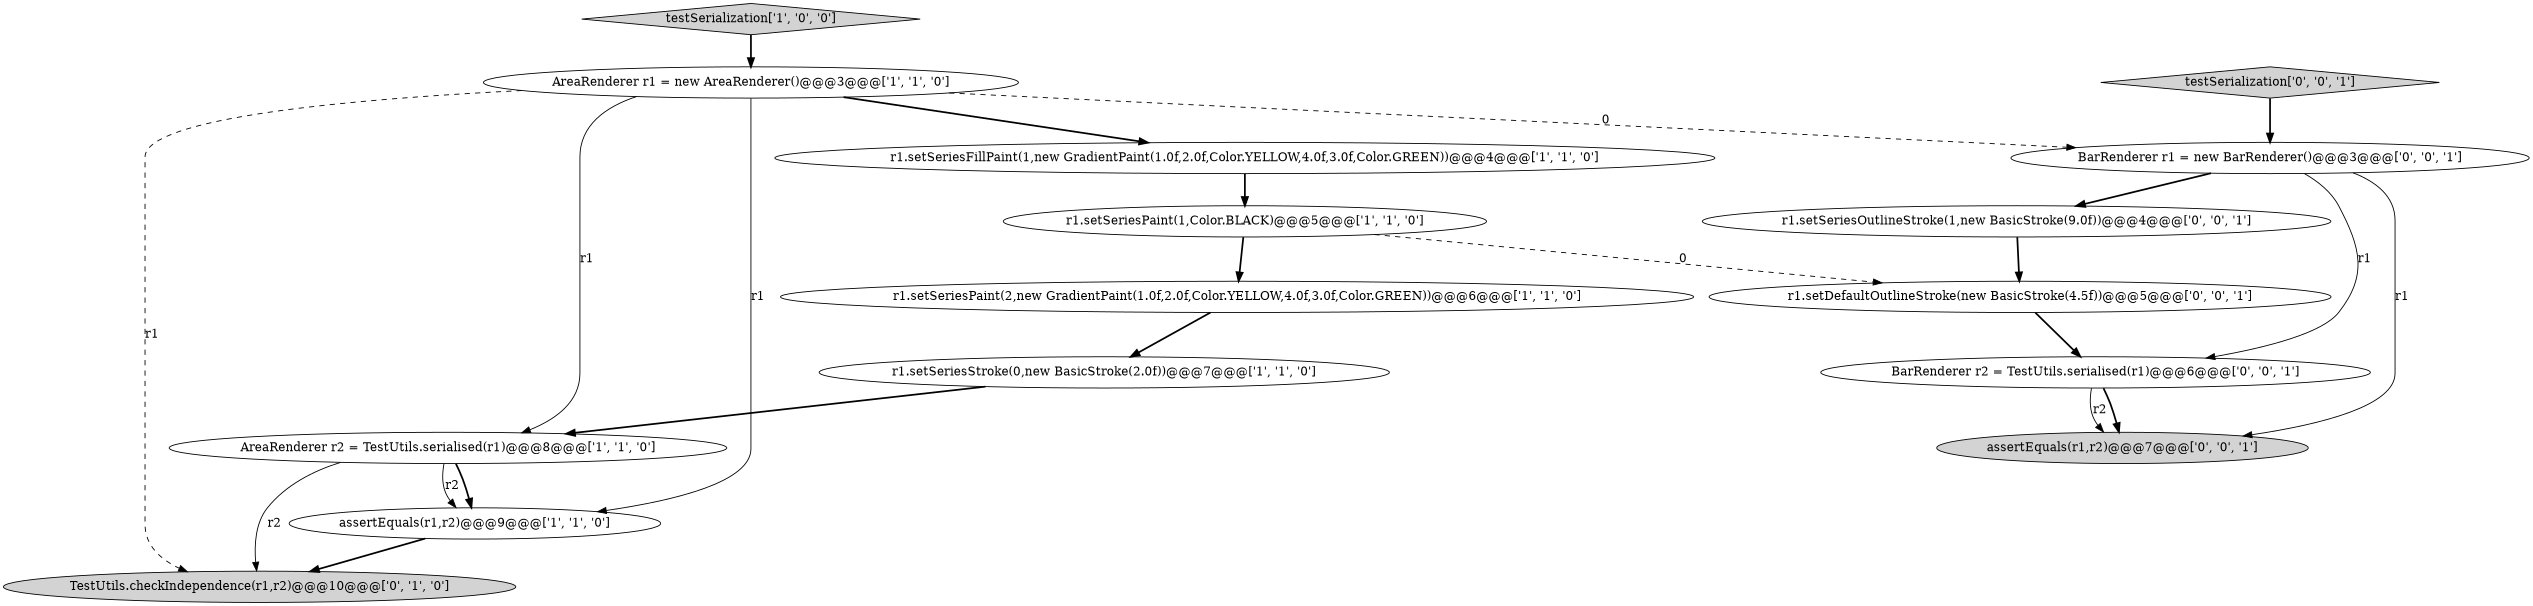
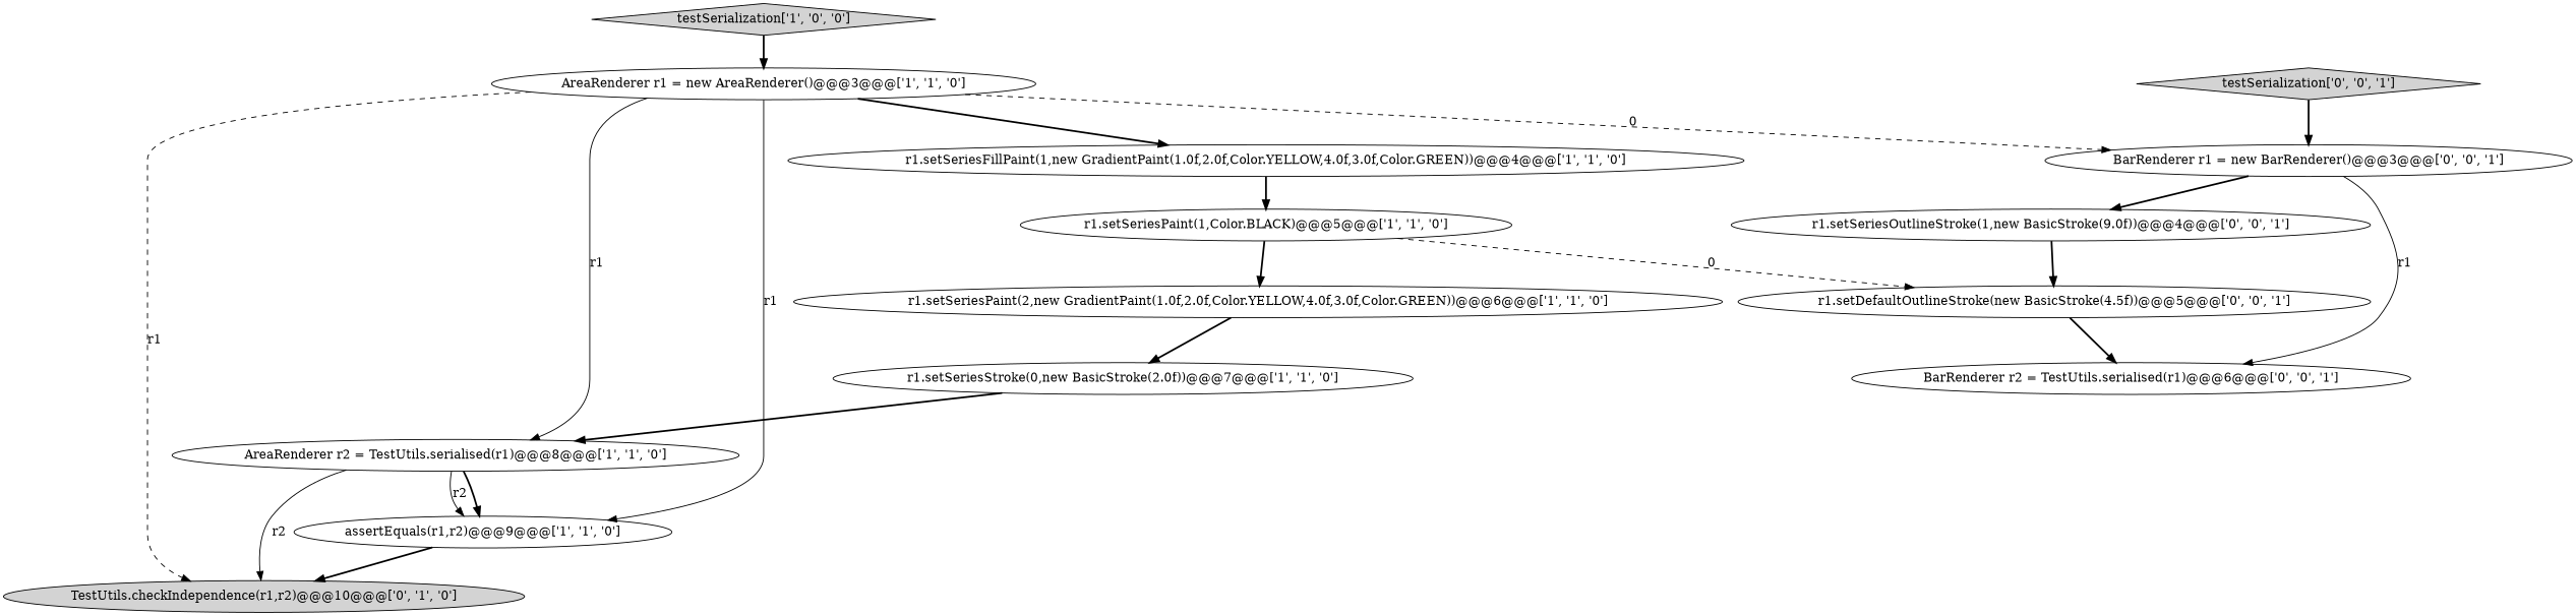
  digraph {
    node [fillcolor=white shape=ellipse style=filled]
    edge [style=bold]
    n1 [label="r1.setSeriesFillPaint(1,new GradientPaint(1.0f,2.0f,Color.YELLOW,4.0f,3.0f,Color.GREEN))@@@4@@@['1', '1', '0']"]
    n2 [label="r1.setSeriesPaint(1,Color.BLACK)@@@5@@@['1', '1', '0']"]
    n3 [label="r1.setDefaultOutlineStroke(new BasicStroke(4.5f))@@@5@@@['0', '0', '1']"]
    n4 [label="r1.setSeriesPaint(2,new GradientPaint(1.0f,2.0f,Color.YELLOW,4.0f,3.0f,Color.GREEN))@@@6@@@['1', '1', '0']"]
    n5 [label="r1.setSeriesStroke(0,new BasicStroke(2.0f))@@@7@@@['1', '1', '0']"]
    n6 [label="AreaRenderer r2 = TestUtils.serialised(r1)@@@8@@@['1', '1', '0']"]
    n7 [label="assertEquals(r1,r2)@@@9@@@['1', '1', '0']"]
    n8 [fillcolor=lightgray label="TestUtils.checkIndependence(r1,r2)@@@10@@@['0', '1', '0']"]
    n9 [label="AreaRenderer r1 = new AreaRenderer()@@@3@@@['1', '1', '0']"]
    n10 [label="BarRenderer r1 = new BarRenderer()@@@3@@@['0', '0', '1']"]
    n11 [fillcolor=lightgray label="testSerialization['0', '0', '1']" shape=diamond]
    n12 [label="r1.setSeriesOutlineStroke(1,new BasicStroke(9.0f))@@@4@@@['0', '0', '1']"]
-   n13 [fillcolor=lightgray label="assertEquals(r1,r2)@@@7@@@['0', '0', '1']"]
    n14 [label="BarRenderer r2 = TestUtils.serialised(r1)@@@6@@@['0', '0', '1']"]
    n15 [fillcolor=lightgray label="testSerialization['1', '0', '0']" shape=diamond]
    n1 -> n2
    n2 -> n3 [label=0 style=dashed]
    n2 -> n4
    n3 -> n14
    n4 -> n5
    n5 -> n6
    n6 -> n7
    n6 -> n7 [label=r2 style=solid]
    n6 -> n8 [label=r2 style=solid]
    n7 -> n8
    n9 -> n1
    n9 -> n6 [label=r1 style=solid]
    n9 -> n7 [label=r1 style=solid]
    n9 -> n8 [label=r1 style=dashed]
    n9 -> n10 [label=0 style=dashed]
    n10 -> n12
-   n10 -> n13 [label=r1 style=solid]
    n10 -> n14 [label=r1 style=solid]
    n11 -> n10
    n12 -> n3
-   n14 -> n13
-   n14 -> n13 [label=r2 style=solid]
    n15 -> n9
  }
